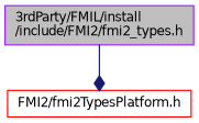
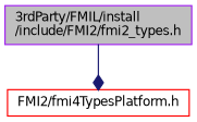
  digraph {
    node [fontname=Helvetica fontsize=10 shape=record style=filled]
    n1 [color=purple fillcolor=grey75 fontcolor=black height=0.2 label="3rdParty/FMIL/install\l/include/FMI2/fmi2_types.h" width=0.4]
-   n2 [color=red fillcolor=white height=0.2 label="FMI2/fmi2TypesPlatform.h" width=0.4]
+   n2 [color=red fillcolor=white height=0.2 label="FMI2/fmi4TypesPlatform.h" width=0.4]
    n1 -> n2 [color=midnightblue fontname=Helvetica fontsize=10 labelfontname=Helvetica labelfontsize=10 style=solid arrowhead=diamond]
  }
